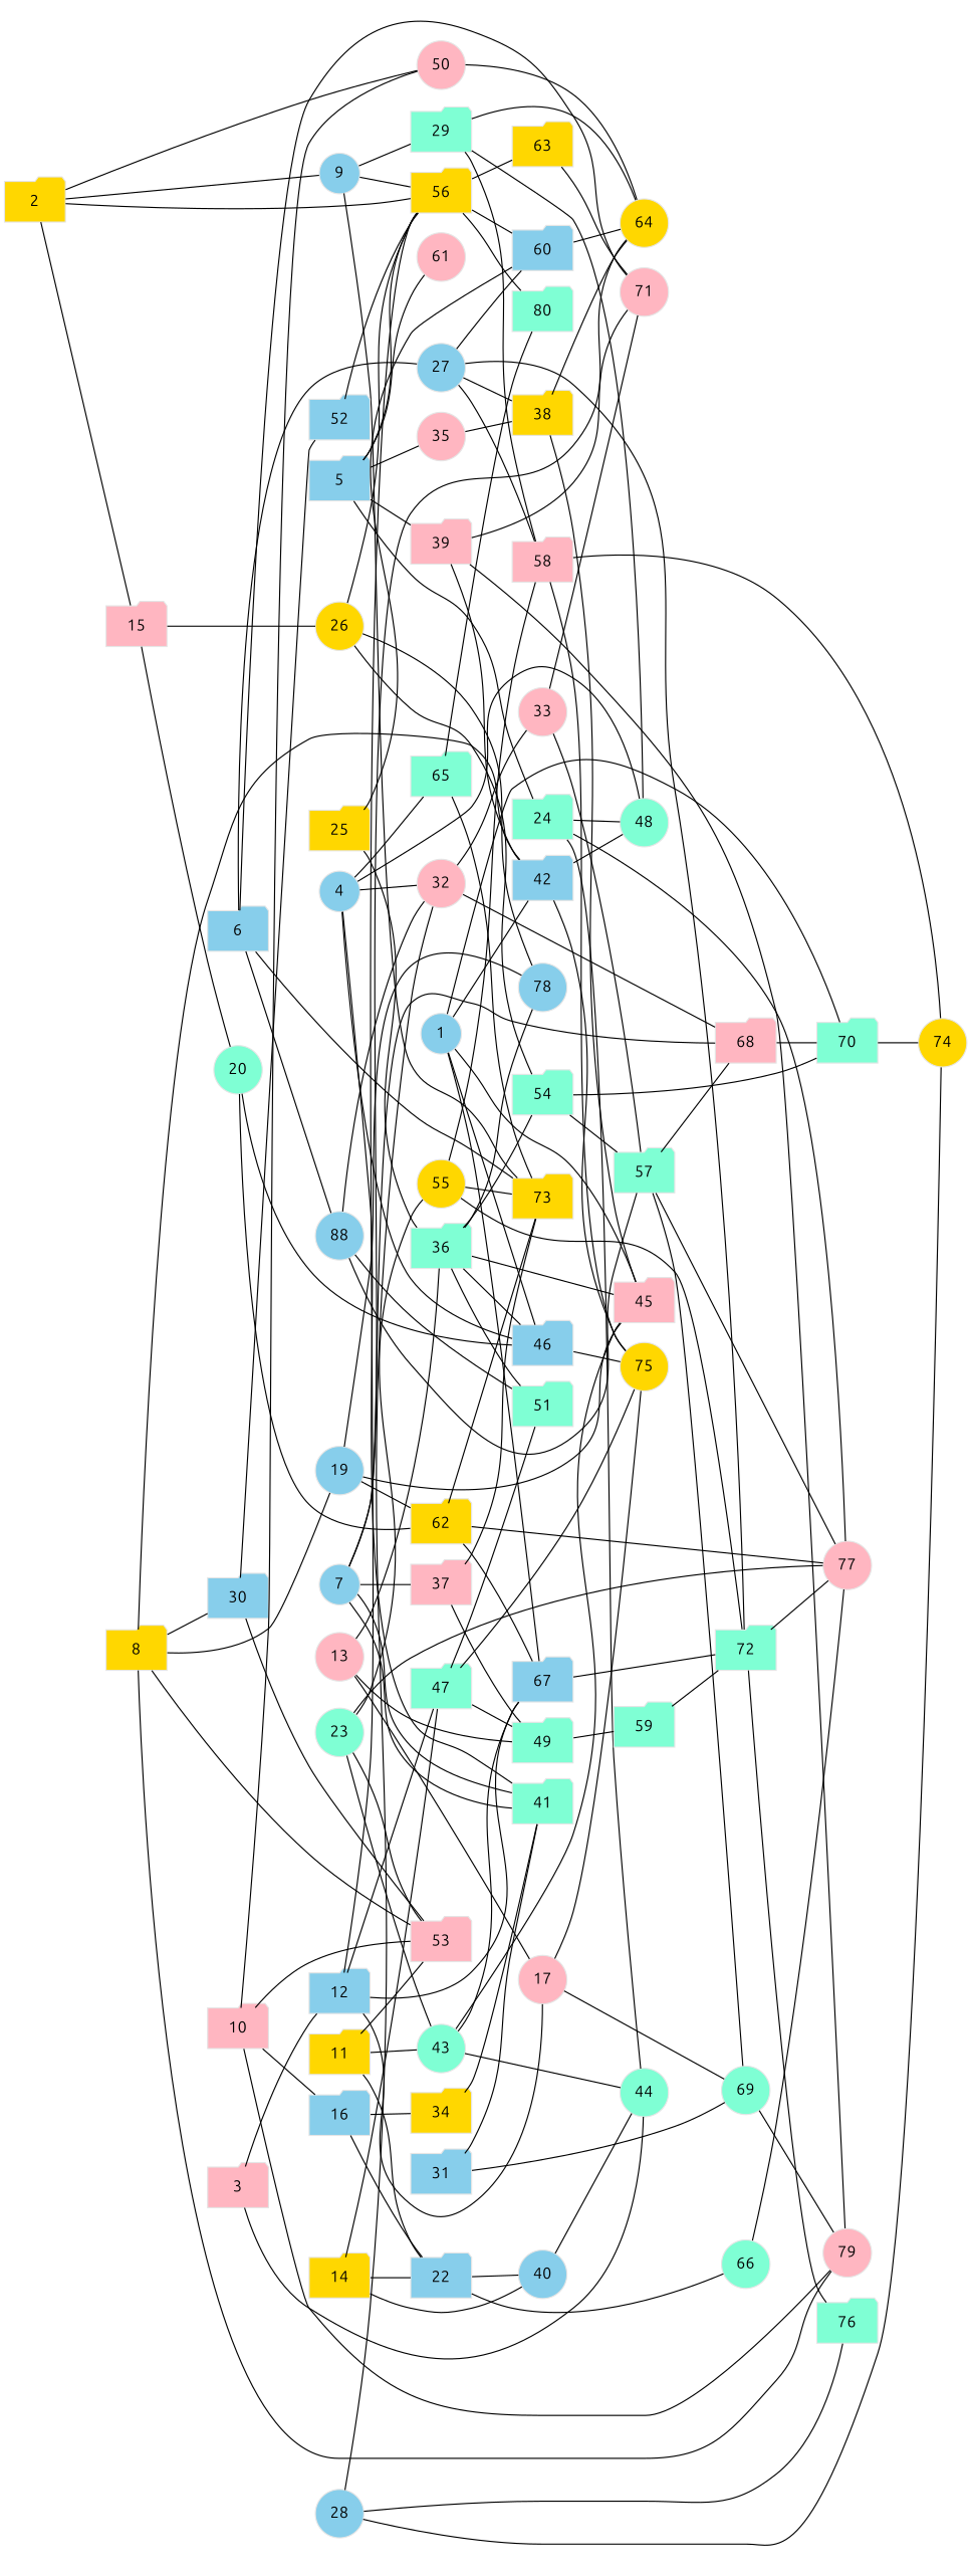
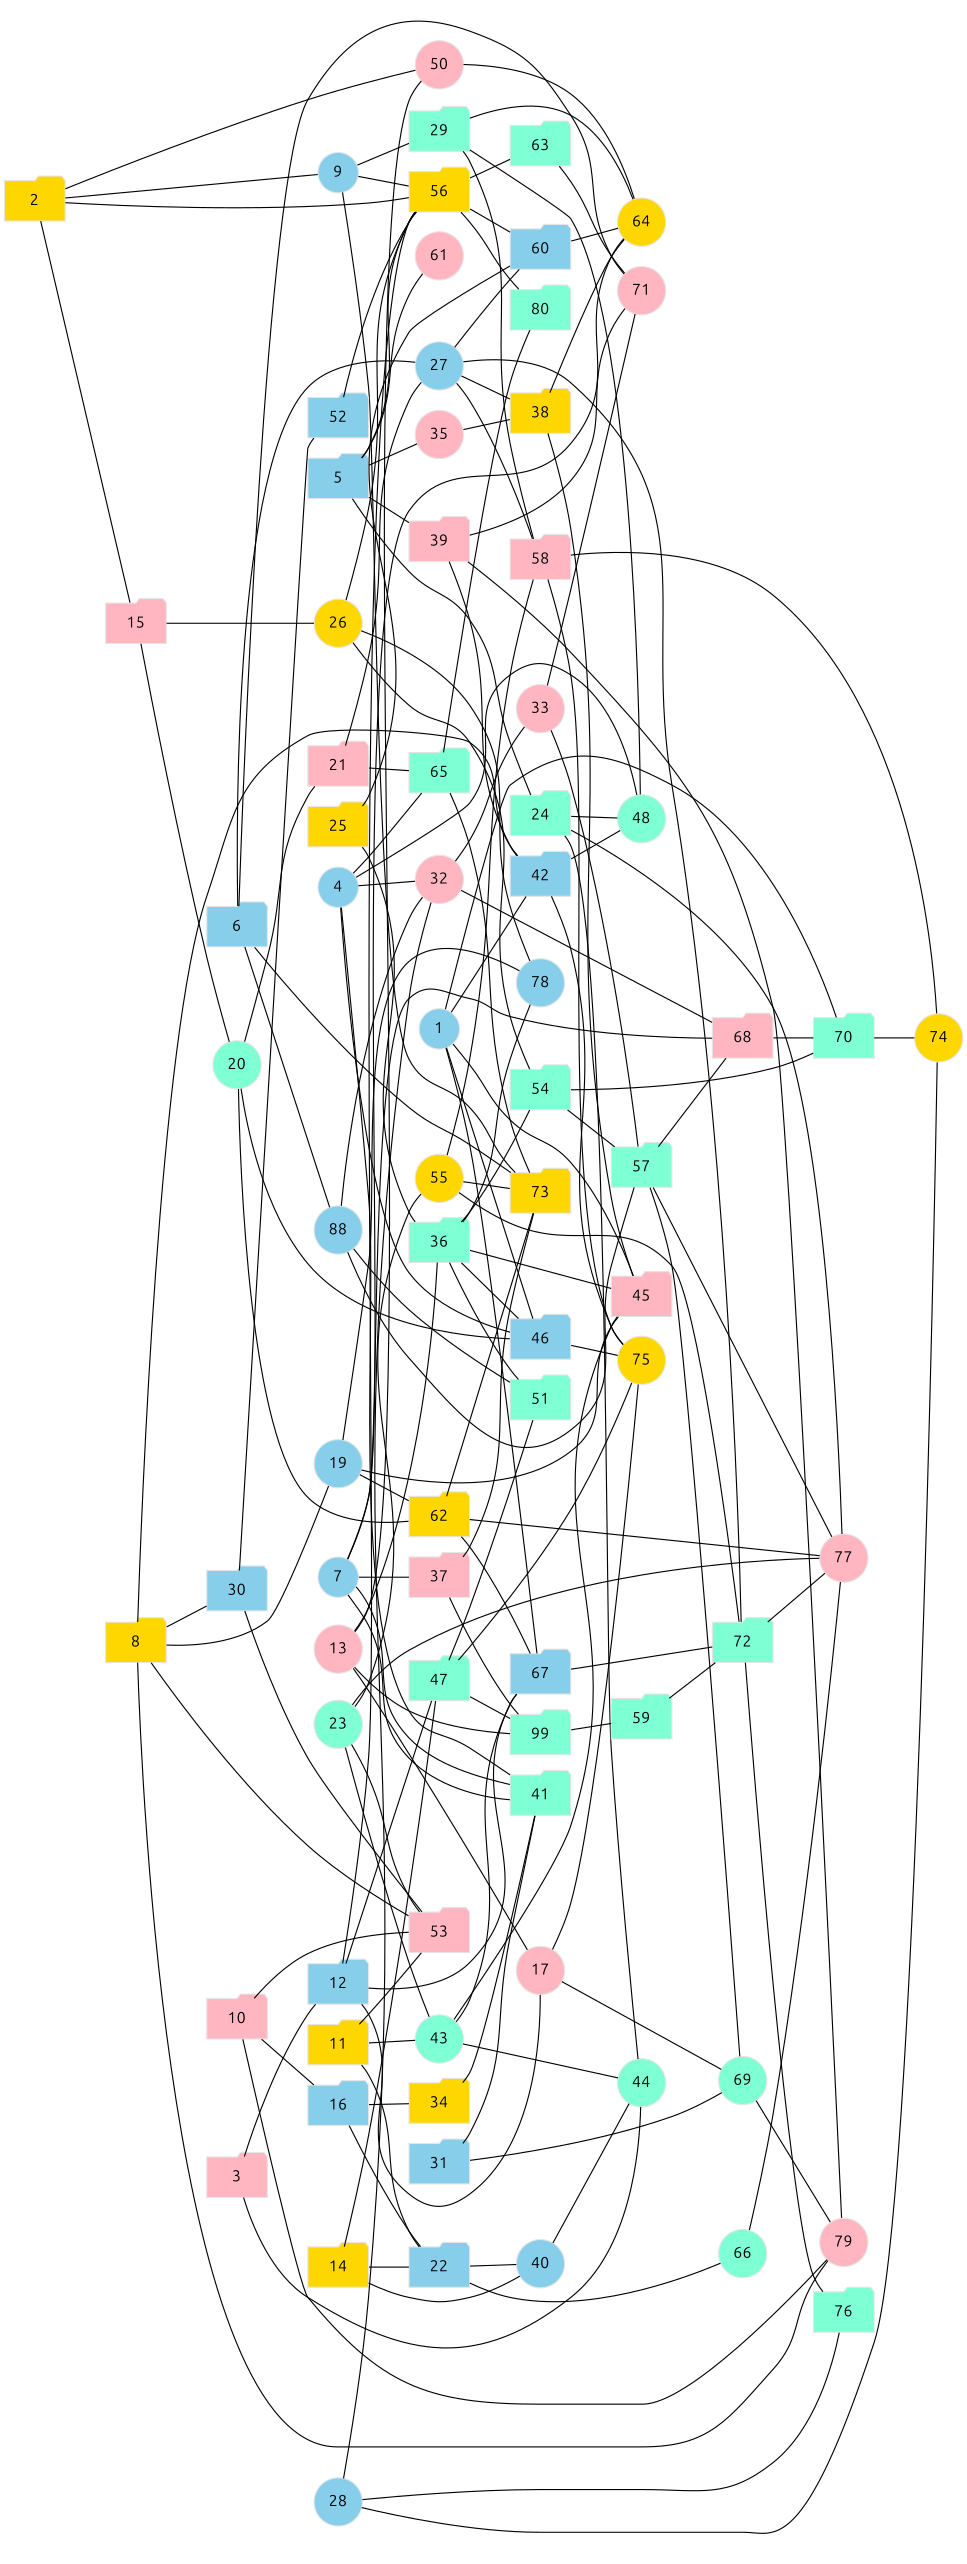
  graph {
    fontname=Ubuntu
    rankdir=LR
    node [color=gray90 fillcolor=aquamarine fontname=Ubuntu shape=folder style=filled]
    edge [fontname=Ubuntu]
    1 [fillcolor=skyblue shape=circle]
    42 [fillcolor=skyblue]
    45 [fillcolor=lightpink]
    46 [fillcolor=skyblue]
    67 [fillcolor=skyblue]
    70
    48 [shape=circle]
    75 [fillcolor=gold shape=circle]
    72
    74 [fillcolor=gold shape=circle]
    2 [fillcolor=gold]
    9 [fillcolor=skyblue shape=circle]
    15 [fillcolor=lightpink]
    50 [fillcolor=lightpink shape=circle]
    56 [fillcolor=gold]
    73 [fillcolor=gold]
    29
    20 [shape=circle]
    26 [fillcolor=gold shape=circle]
    64 [fillcolor=gold shape=circle]
    60 [fillcolor=skyblue]
-   63 [fillcolor=gold]
+   63
    80
    3 [fillcolor=lightpink]
    12 [fillcolor=skyblue]
    44 [shape=circle]
    17 [fillcolor=lightpink shape=circle]
    47
    4 [fillcolor=skyblue shape=circle]
    32 [fillcolor=lightpink shape=circle]
    41
    65
    68 [fillcolor=lightpink]
    33 [fillcolor=lightpink shape=circle]
    5 [fillcolor=skyblue]
    24
    35 [fillcolor=lightpink shape=circle]
    39 [fillcolor=lightpink]
    61 [fillcolor=lightpink shape=circle]
    77 [fillcolor=lightpink shape=circle]
    38 [fillcolor=gold]
    71 [fillcolor=lightpink shape=circle]
    79 [fillcolor=lightpink shape=circle]
    6 [fillcolor=skyblue]
    n45 [fillcolor=skyblue label=88 shape=circle]
    27 [fillcolor=skyblue shape=circle]
    51
    57
    58 [fillcolor=lightpink]
    7 [fillcolor=skyblue shape=circle]
    37 [fillcolor=lightpink]
-   49
+   49 [label=99]
    8 [fillcolor=gold]
    19 [fillcolor=skyblue shape=circle]
    30 [fillcolor=skyblue]
    53 [fillcolor=lightpink]
    62 [fillcolor=gold]
    78 [fillcolor=skyblue shape=circle]
    52 [fillcolor=skyblue]
    10 [fillcolor=lightpink]
    16 [fillcolor=skyblue]
    22 [fillcolor=skyblue]
    34 [fillcolor=gold]
    11 [fillcolor=gold]
    43 [shape=circle]
    40 [fillcolor=skyblue shape=circle]
    66 [shape=circle]
    69 [shape=circle]
    13 [fillcolor=lightpink shape=circle]
    36
    54
    59
    14 [fillcolor=gold]
+   21 [fillcolor=lightpink]
    23 [shape=circle]
    55 [fillcolor=gold shape=circle]
    25 [fillcolor=gold]
    76
    28 [fillcolor=skyblue shape=circle]
    31 [fillcolor=skyblue]
    1 -- 42
    1 -- 45
    1 -- 46
    1 -- 67
    1 -- 70
    42 -- 48
    42 -- 75
    46 -- 75
    67 -- 72
    70 -- 74
    72 -- 77
    72 -- 76
    2 -- 9
    2 -- 15
    2 -- 50
    2 -- 56
    9 -- 56
    9 -- 73
    9 -- 29
    15 -- 20
    15 -- 26
    50 -- 64
    56 -- 60
    56 -- 63
    56 -- 80
    29 -- 48
    29 -- 64
    29 -- 58
    20 -- 46
    20 -- 62
+   20 -- 21
    26 -- 56
    26 -- 78
    26 -- 54
    60 -- 64
    63 -- 71
    3 -- 12
    3 -- 44
    12 -- 67
    12 -- 56
    12 -- 17
    12 -- 47
    17 -- 75
    17 -- 69
    47 -- 75
    47 -- 51
    47 -- 49
    4 -- 46
    4 -- 48
    4 -- 32
    4 -- 41
    4 -- 65
    32 -- 68
    32 -- 33
    65 -- 73
    65 -- 80
    68 -- 70
    33 -- 71
    33 -- 57
    5 -- 56
    5 -- 24
    5 -- 35
    5 -- 39
    5 -- 61
    24 -- 48
    24 -- 44
    24 -- 77
    35 -- 38
    39 -- 42
    39 -- 71
    39 -- 79
    38 -- 45
    38 -- 64
    6 -- 73
    6 -- 71
    6 -- n45
    6 -- 27
    n45 -- 32
    n45 -- 51
    n45 -- 57
    27 -- 72
    27 -- 60
    27 -- 38
    27 -- 58
    57 -- 68
    57 -- 77
    57 -- 69
    58 -- 75
    58 -- 74
    7 -- 64
    7 -- 41
    7 -- 41
    7 -- 68
    7 -- 37
    37 -- 73
    37 -- 49
    49 -- 59
    8 -- 42
    8 -- 79
    8 -- 19
    8 -- 30
    8 -- 53
    19 -- 45
    19 -- 62
    19 -- 78
    30 -- 53
    30 -- 52
    62 -- 67
    62 -- 73
    62 -- 77
    52 -- 56
-   10 -- 50
+   13 -- 50
    10 -- 79
    10 -- 53
    10 -- 16
    16 -- 22
    16 -- 34
    22 -- 40
    22 -- 66
    34 -- 41
    11 -- 53
    11 -- 22
    11 -- 43
    43 -- 45
    43 -- 67
    43 -- 44
    40 -- 44
    66 -- 77
    69 -- 79
    13 -- 17
    13 -- 49
    13 -- 36
    36 -- 45
    36 -- 46
    36 -- 51
    36 -- 78
    36 -- 54
    54 -- 70
    54 -- 57
    59 -- 72
    14 -- 47
    14 -- 22
    14 -- 40
+   21 -- 65
+   21 -- 27
    23 -- 77
    23 -- 53
    23 -- 43
    23 -- 55
    55 -- 72
    55 -- 73
    55 -- 58
    25 -- 60
    25 -- 36
    28 -- 74
    28 -- 32
    28 -- 76
    31 -- 41
    31 -- 69
  }
